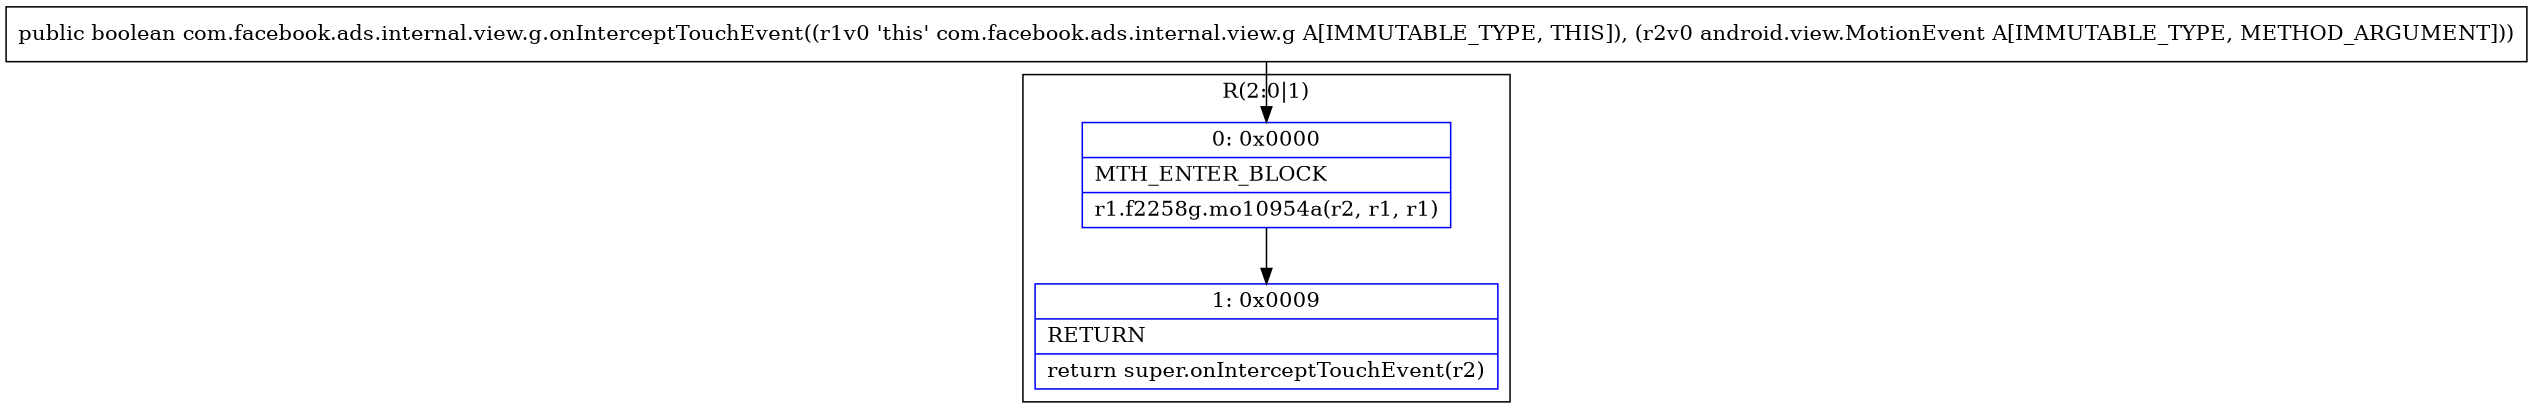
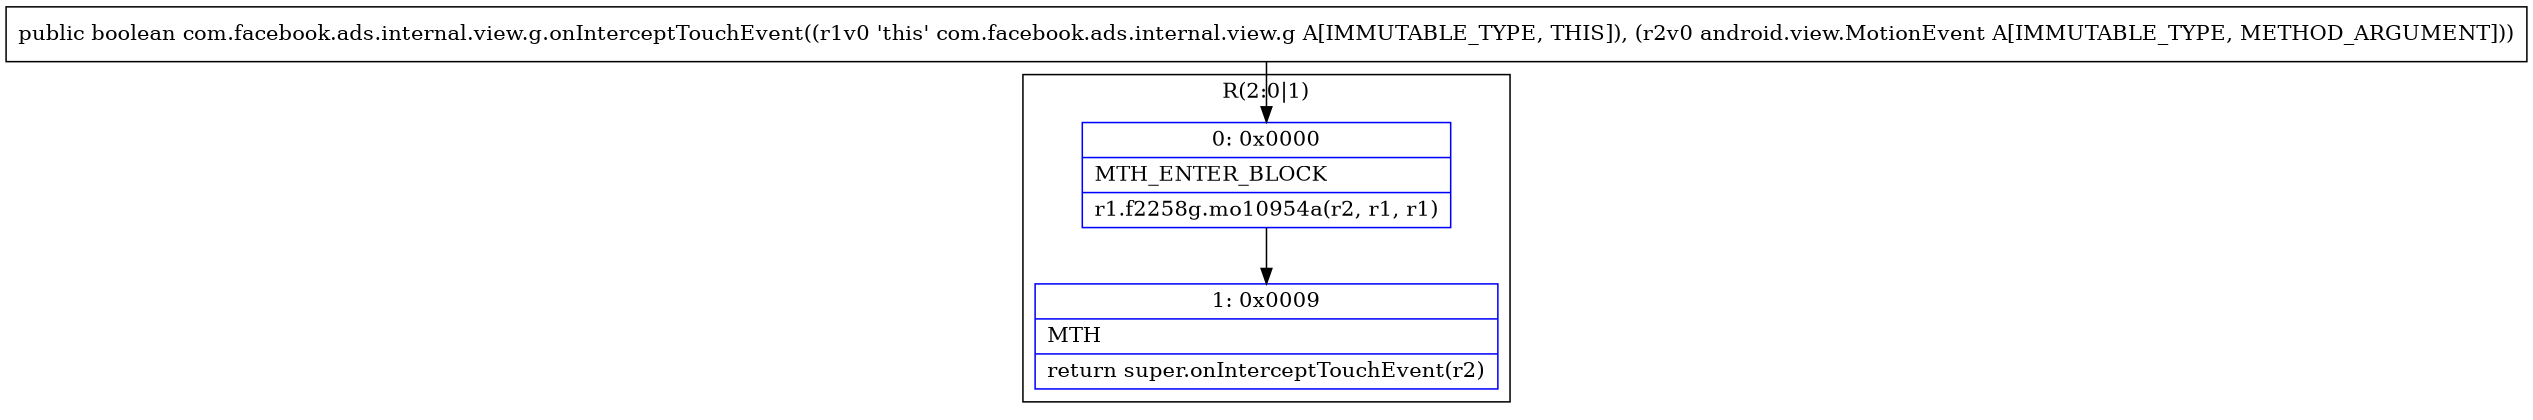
  digraph {
    node [color=blue shape=record]
    n1 [label="{0\:\ 0x0000|MTH_ENTER_BLOCK\l|r1.f2258g.mo10954a(r2, r1, r1)\l}"]
-   n2 [label="{1\:\ 0x0009|RETURN\l|return super.onInterceptTouchEvent(r2)\l}"]
+   n2 [label="{1\:\ 0x0009|MTH\l|return super.onInterceptTouchEvent(r2)\l}"]
    n3 [label="{public boolean com.facebook.ads.internal.view.g.onInterceptTouchEvent((r1v0 'this' com.facebook.ads.internal.view.g A[IMMUTABLE_TYPE, THIS]), (r2v0 android.view.MotionEvent A[IMMUTABLE_TYPE, METHOD_ARGUMENT])) }" color=""]
    subgraph cluster_1 {
      label="R(2:0|1)"
      n1
      n2
    }
    n1 -> n2
    n3 -> n1
  }
